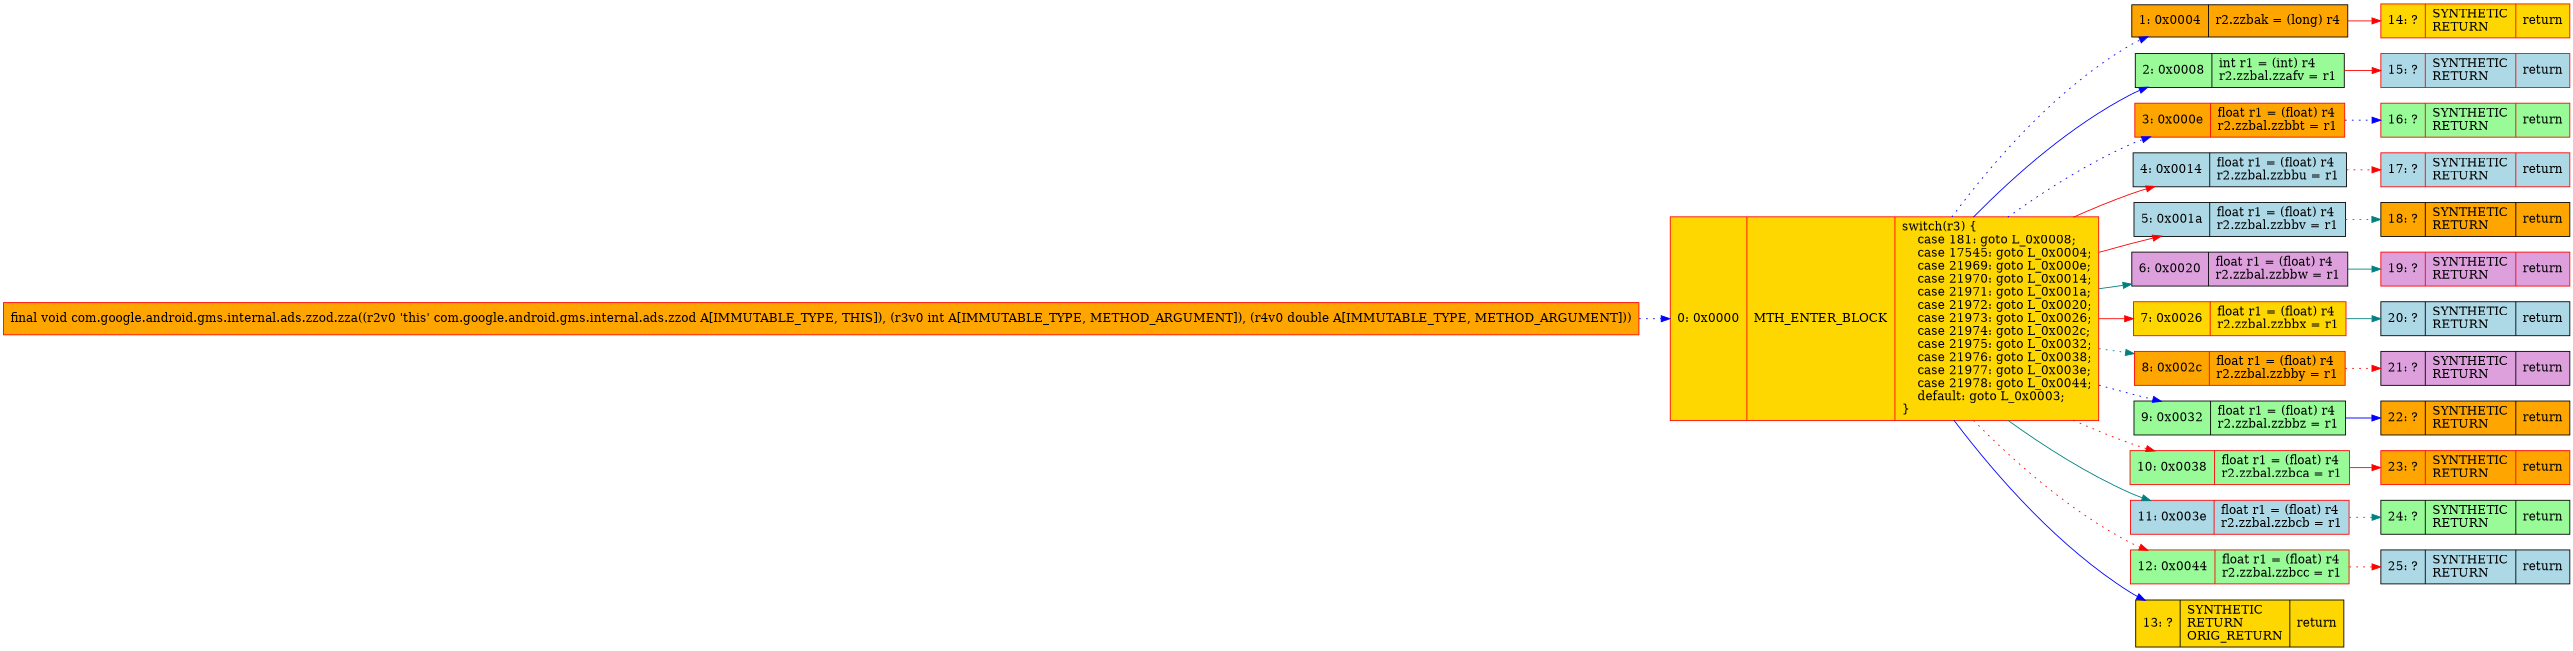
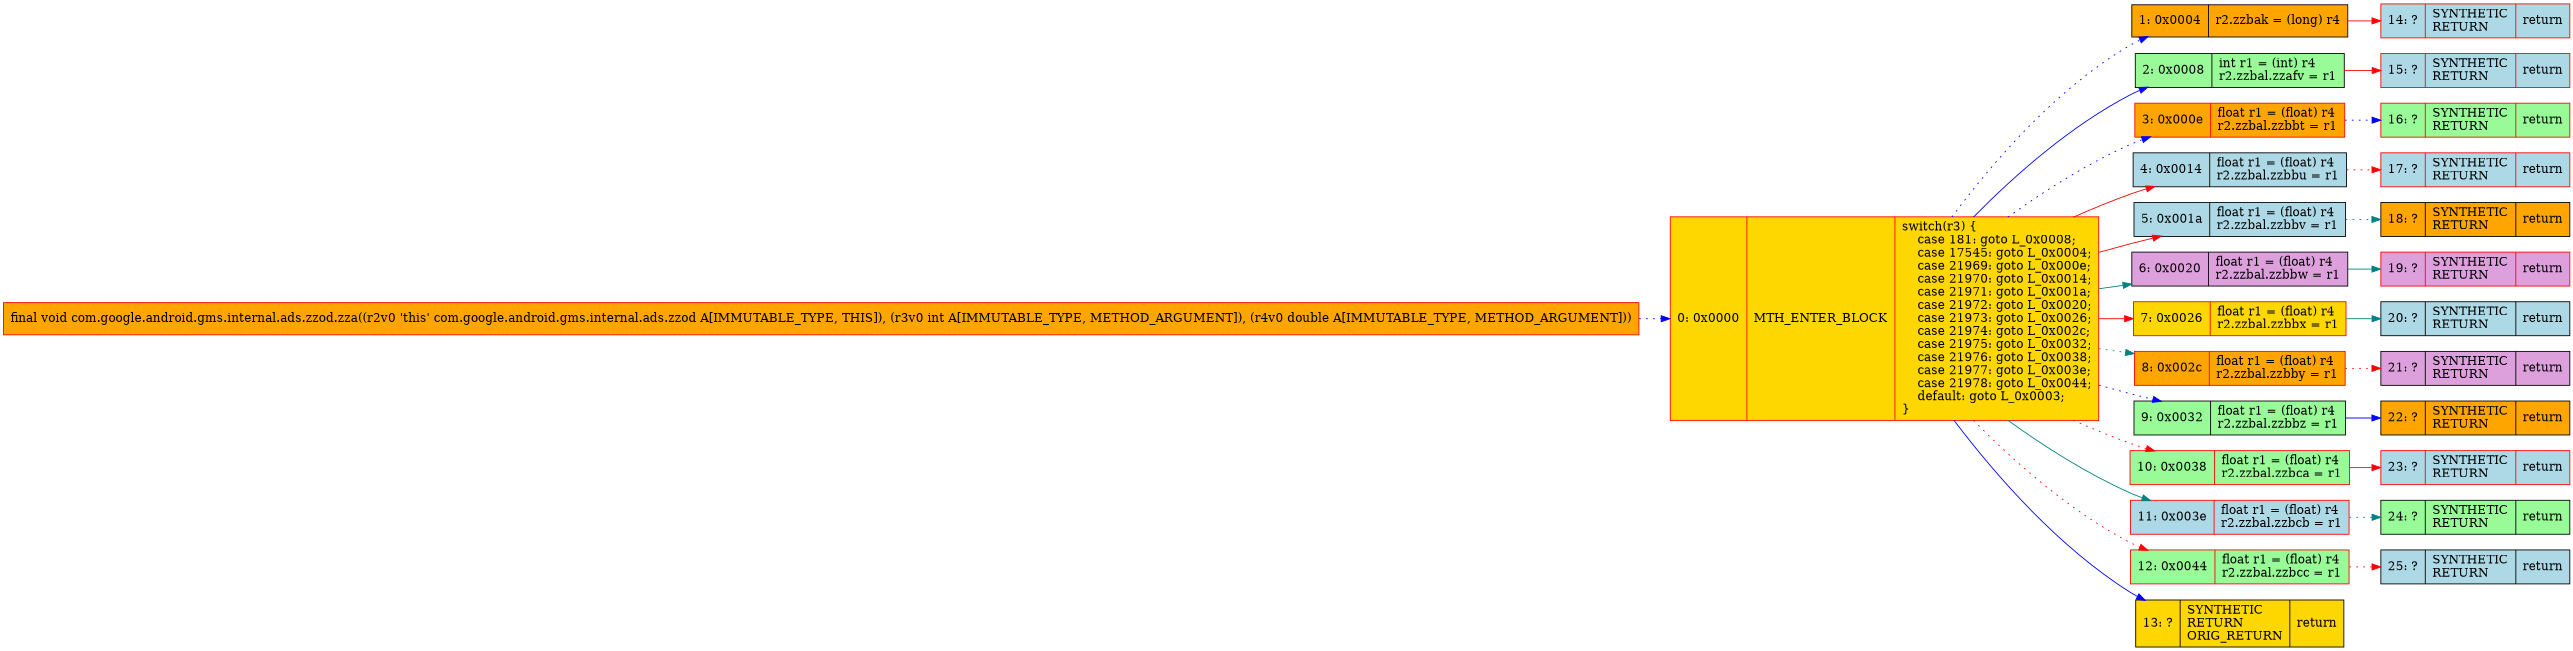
  digraph {
    rankdir=LR
    node [color=red fillcolor=lightblue shape=record style=filled]
    edge [color=red style=dotted]
    n1 [fillcolor=gold label="{0\:\ 0x0000|MTH_ENTER_BLOCK\l|switch(r3) \{\l    case 181: goto L_0x0008;\l    case 17545: goto L_0x0004;\l    case 21969: goto L_0x000e;\l    case 21970: goto L_0x0014;\l    case 21971: goto L_0x001a;\l    case 21972: goto L_0x0020;\l    case 21973: goto L_0x0026;\l    case 21974: goto L_0x002c;\l    case 21975: goto L_0x0032;\l    case 21976: goto L_0x0038;\l    case 21977: goto L_0x003e;\l    case 21978: goto L_0x0044;\l    default: goto L_0x0003;\l\}\l}"]
    n2 [color=black fillcolor=orange label="{1\:\ 0x0004|r2.zzbak = (long) r4\l}"]
    n3 [color=black fillcolor=palegreen label="{2\:\ 0x0008|int r1 = (int) r4\lr2.zzbal.zzafv = r1\l}"]
    n4 [fillcolor=orange label="{3\:\ 0x000e|float r1 = (float) r4\lr2.zzbal.zzbbt = r1\l}"]
    n5 [color=black label="{4\:\ 0x0014|float r1 = (float) r4\lr2.zzbal.zzbbu = r1\l}"]
    n6 [color=black label="{5\:\ 0x001a|float r1 = (float) r4\lr2.zzbal.zzbbv = r1\l}"]
    n7 [color=black fillcolor=plum label="{6\:\ 0x0020|float r1 = (float) r4\lr2.zzbal.zzbbw = r1\l}"]
    n8 [fillcolor=gold label="{7\:\ 0x0026|float r1 = (float) r4\lr2.zzbal.zzbbx = r1\l}"]
    n9 [fillcolor=orange label="{8\:\ 0x002c|float r1 = (float) r4\lr2.zzbal.zzbby = r1\l}"]
    n10 [color=black fillcolor=palegreen label="{9\:\ 0x0032|float r1 = (float) r4\lr2.zzbal.zzbbz = r1\l}"]
    n11 [fillcolor=palegreen label="{10\:\ 0x0038|float r1 = (float) r4\lr2.zzbal.zzbca = r1\l}"]
    n12 [label="{11\:\ 0x003e|float r1 = (float) r4\lr2.zzbal.zzbcb = r1\l}"]
    n13 [fillcolor=palegreen label="{12\:\ 0x0044|float r1 = (float) r4\lr2.zzbal.zzbcc = r1\l}"]
    n14 [color=black fillcolor=gold label="{13\:\ ?|SYNTHETIC\lRETURN\lORIG_RETURN\l|return\l}"]
-   n15 [fillcolor=gold label="{14\:\ ?|SYNTHETIC\lRETURN\l|return\l}"]
+   n15 [label="{14\:\ ?|SYNTHETIC\lRETURN\l|return\l}"]
    n16 [label="{15\:\ ?|SYNTHETIC\lRETURN\l|return\l}"]
    n17 [fillcolor=palegreen label="{16\:\ ?|SYNTHETIC\lRETURN\l|return\l}"]
    n18 [label="{17\:\ ?|SYNTHETIC\lRETURN\l|return\l}"]
    n19 [color=black fillcolor=orange label="{18\:\ ?|SYNTHETIC\lRETURN\l|return\l}"]
    n20 [fillcolor=plum label="{19\:\ ?|SYNTHETIC\lRETURN\l|return\l}"]
    n21 [color=black label="{20\:\ ?|SYNTHETIC\lRETURN\l|return\l}"]
    n22 [color=black fillcolor=plum label="{21\:\ ?|SYNTHETIC\lRETURN\l|return\l}"]
    n23 [color=black fillcolor=orange label="{22\:\ ?|SYNTHETIC\lRETURN\l|return\l}"]
-   n24 [fillcolor=orange label="{23\:\ ?|SYNTHETIC\lRETURN\l|return\l}"]
+   n24 [label="{23\:\ ?|SYNTHETIC\lRETURN\l|return\l}"]
    n25 [color=black fillcolor=palegreen label="{24\:\ ?|SYNTHETIC\lRETURN\l|return\l}"]
    n26 [color=black label="{25\:\ ?|SYNTHETIC\lRETURN\l|return\l}"]
    n27 [fillcolor=orange label="{final void com.google.android.gms.internal.ads.zzod.zza((r2v0 'this' com.google.android.gms.internal.ads.zzod A[IMMUTABLE_TYPE, THIS]), (r3v0 int A[IMMUTABLE_TYPE, METHOD_ARGUMENT]), (r4v0 double A[IMMUTABLE_TYPE, METHOD_ARGUMENT])) }"]
    n1 -> n2 [color=blue]
    n1 -> n3 [color=blue style=solid]
    n1 -> n4 [color=blue]
    n1 -> n5 [style=solid]
    n1 -> n6 [style=solid]
    n1 -> n7 [color=teal style=solid]
    n1 -> n8 [style=solid]
    n1 -> n9 [color=teal]
    n1 -> n10 [color=blue]
    n1 -> n11
    n1 -> n12 [color=teal style=solid]
    n1 -> n13
    n1 -> n14 [color=blue style=solid]
    n2 -> n15 [style=solid]
    n3 -> n16 [style=solid]
    n4 -> n17 [color=blue]
    n5 -> n18
    n6 -> n19 [color=teal]
    n7 -> n20 [color=teal style=solid]
    n8 -> n21 [color=teal style=solid]
    n9 -> n22
    n10 -> n23 [color=blue style=solid]
    n11 -> n24 [style=solid]
    n12 -> n25 [color=teal]
    n13 -> n26
    n27 -> n1 [color=blue]
  }
